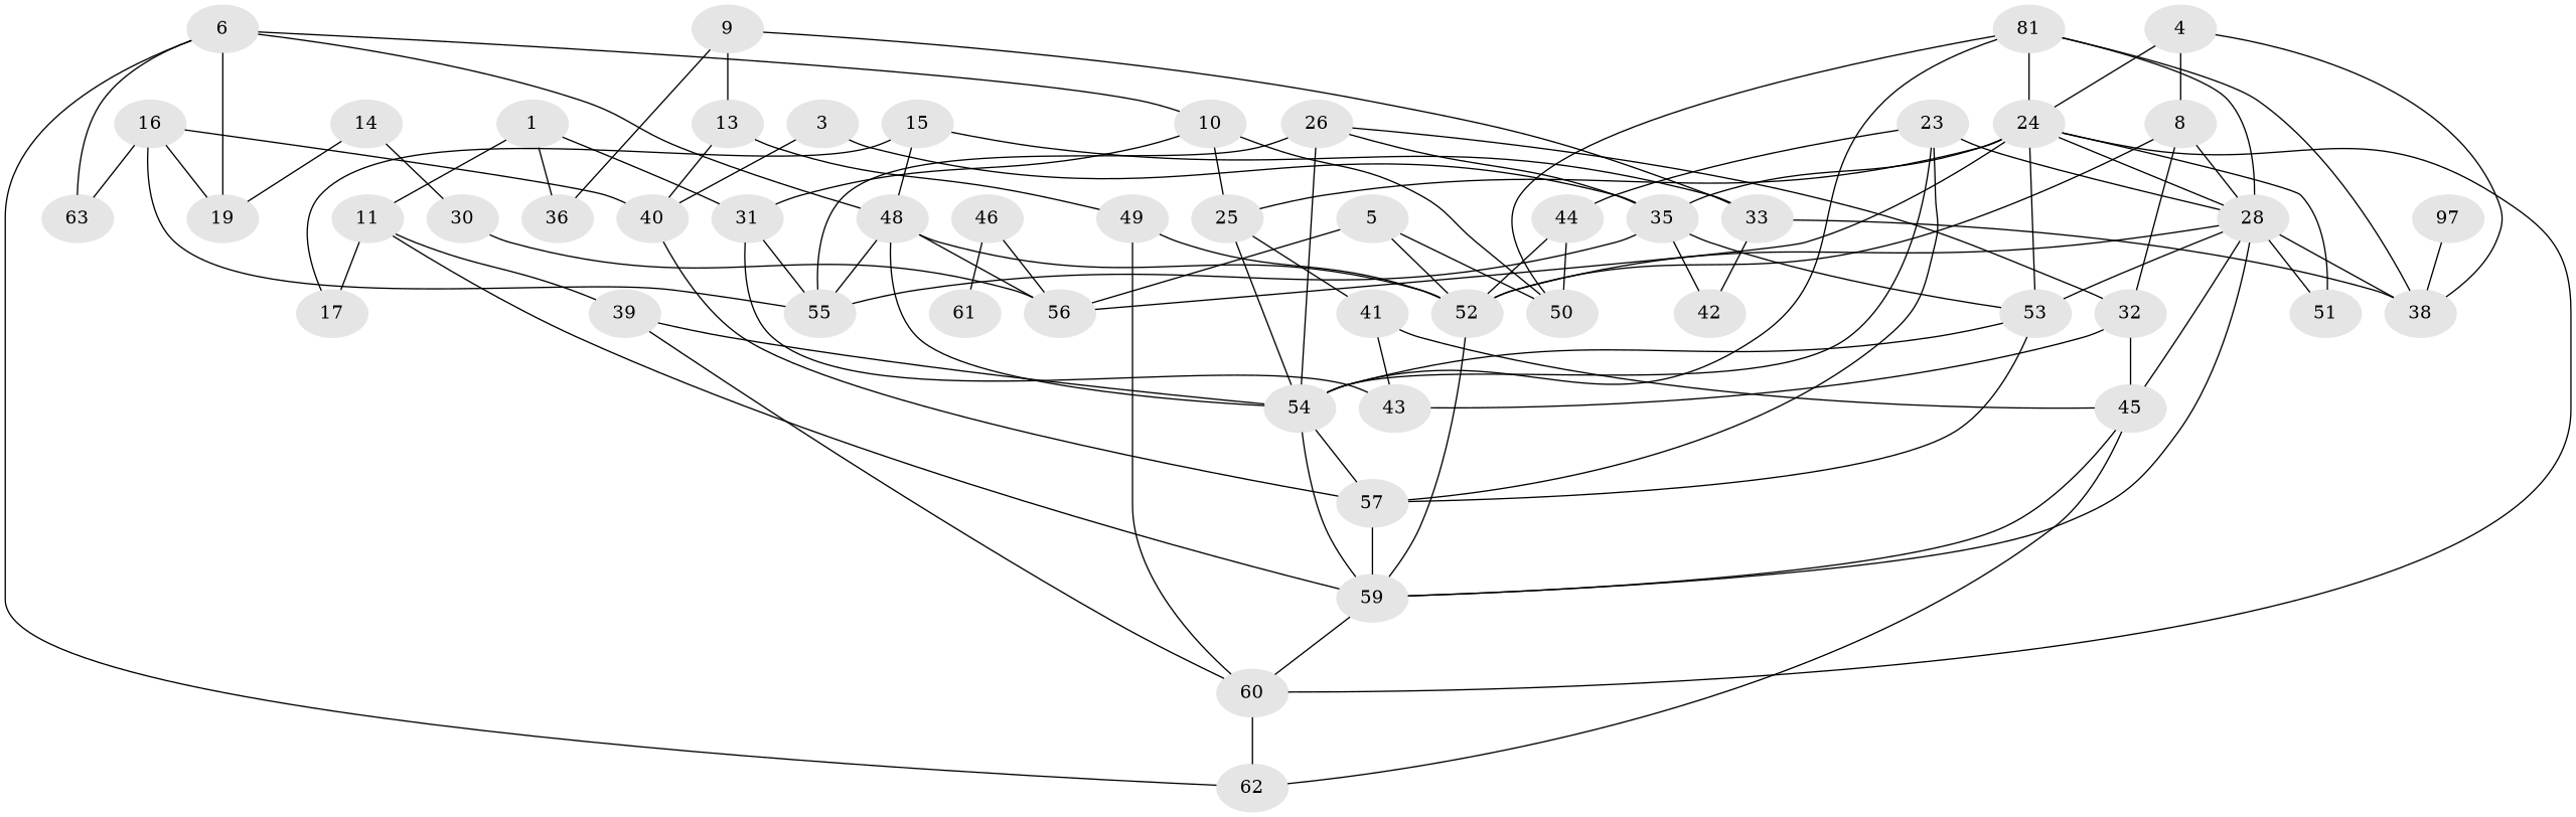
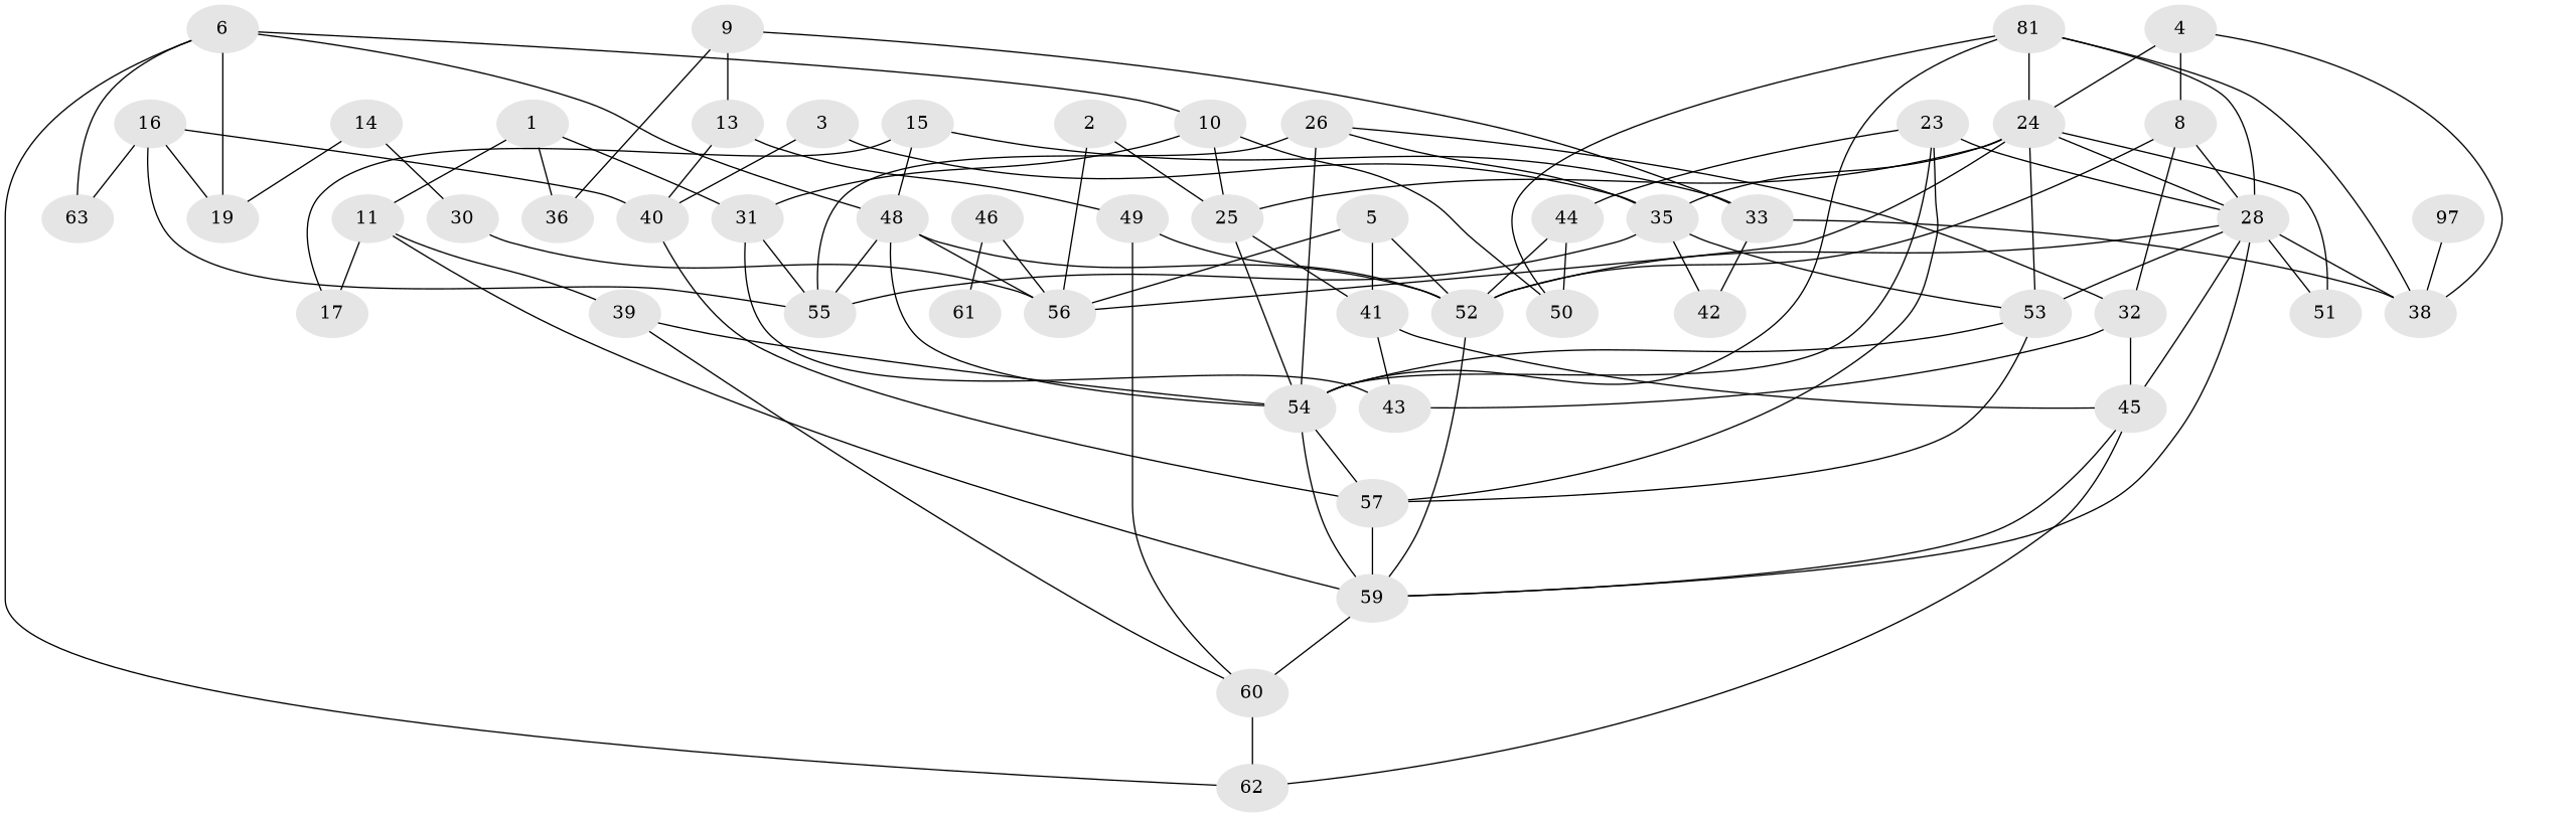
  graph {
    node [color=gray90 style=filled]
    edge [weight=1.0]
    1
    11
    31
    36
    17
    39
    59
    55
    43
+   2
    25
    56
    41
    54
    3
    40
    35
    57
    4
    8
    24
    38
    52
    28
    32
    51
    53
    60
    5
    45
    6
    10
    19
    48
    62
    63
    50
    9
    13
    33
    49
    42
    14
    30
    15
    16
    n47 [label=81]
    23
    44
    26
    n51 [label=97]
    46
    61
    1 -- 11
    1 -- 31
    1 -- 36
    11 -- 17
    11 -- 39
    11 -- 59
    31 -- 55
    31 -- 43
    39 -- 54
    39 -- 60
    59 -- 60
+   2 -- 25
+   2 -- 56
    25 -- 41
    25 -- 54
    41 -- 43
    41 -- 45
    54 -- 59
    54 -- 57
    3 -- 40
    3 -- 35
    40 -- 57 [weight=2.0]
    35 -- 55
    35 -- 53
    35 -- 42
    57 -- 59 [weight=2.0]
    4 -- 8
    4 -- 24
    4 -- 38
    8 -- 52
    8 -- 28
    8 -- 32
    24 -- 25
    24 -- 56 [weight=2.0]
    24 -- 35 [weight=2.0]
    24 -- 28
    24 -- 51
    24 -- 53
-   24 -- 60
    52 -- 59
    28 -- 59
    28 -- 38
    28 -- 52
    28 -- 51
    28 -- 53
    28 -- 45
    32 -- 43
    32 -- 45
    53 -- 54
    53 -- 57
    60 -- 62
    5 -- 56
-   5 -- 50
+   5 -- 41
    5 -- 52
    45 -- 59
    45 -- 62
    6 -- 10
    6 -- 19
    6 -- 48
    6 -- 62
    6 -- 63
    10 -- 31
    10 -- 25
    10 -- 50
    48 -- 55
    48 -- 56
    48 -- 54
    48 -- 52
    9 -- 36
    9 -- 13
    9 -- 33
    13 -- 40
    13 -- 49
    33 -- 38
    33 -- 42
    49 -- 52
    49 -- 60
    14 -- 19
    14 -- 30
    30 -- 56 [weight=2.0]
    15 -- 17
    15 -- 48
    15 -- 33
    16 -- 55
    16 -- 40
    16 -- 19
    16 -- 63
    n47 -- 54
    n47 -- 24
    n47 -- 38
    n47 -- 28
    n47 -- 50
    23 -- 54
    23 -- 57
    23 -- 28
    23 -- 44
    44 -- 52
    44 -- 50
    26 -- 55
    26 -- 54
    26 -- 35
    26 -- 32
    n51 -- 38
    46 -- 56
    46 -- 61
  }
